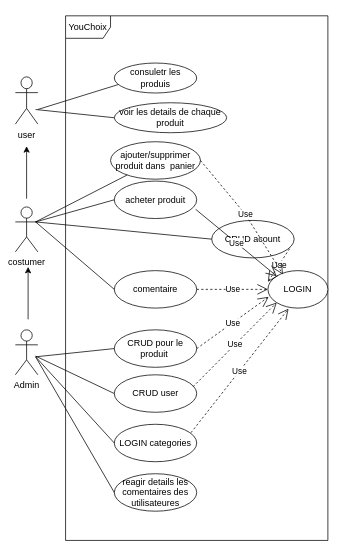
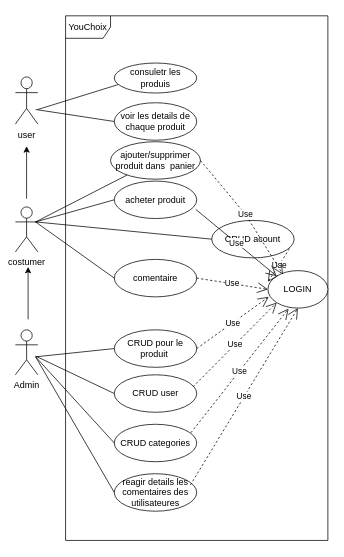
  <mxCell id="0" />
  <mxCell id="1" parent="0" />
  <mxCell id="2" value="YouChoix" style="shape=umlFrame;whiteSpace=wrap;html=1;" parent="1" vertex="1"><mxGeometry x="87" y="20" width="350" height="700" as="geometry" /></mxCell>
  <mxCell id="3" value="costumer" style="shape=umlActor;verticalLabelPosition=bottom;labelBackgroundColor=#ffffff;verticalAlign=top;html=1;" parent="1" vertex="1"><mxGeometry x="20" y="275" width="30" height="60" as="geometry" /></mxCell>
  <mxCell id="4" value="consuletr les produis" style="ellipse;whiteSpace=wrap;html=1;" parent="1" vertex="1"><mxGeometry x="152" y="83" width="110" height="40" as="geometry" /></mxCell>
- <mxCell id="5" value="voir les details de chaque produit" style="ellipse;whiteSpace=wrap;html=1;" parent="1" vertex="1"><mxGeometry x="152" y="136" width="150" height="40" as="geometry" /></mxCell>
+ <mxCell id="5" value="voir les details de chaque produit" style="ellipse;whiteSpace=wrap;html=1;" parent="1" vertex="1"><mxGeometry x="152" y="136" width="110" height="50" as="geometry" /></mxCell>
  <mxCell id="6" value="ajouter/supprimer produit dans&amp;nbsp; panier" style="ellipse;whiteSpace=wrap;html=1;" parent="1" vertex="1"><mxGeometry x="147" y="188" width="120" height="50" as="geometry" /></mxCell>
  <mxCell id="7" value="acheter produit" style="ellipse;whiteSpace=wrap;html=1;" parent="1" vertex="1"><mxGeometry x="152" y="240.5" width="110" height="50" as="geometry" /></mxCell>
  <mxCell id="8" value="CRUD acount" style="ellipse;whiteSpace=wrap;html=1;" parent="1" vertex="1"><mxGeometry x="282" y="293" width="110" height="50" as="geometry" /></mxCell>
- <mxCell id="9" value="comentaire" style="ellipse;whiteSpace=wrap;html=1;" parent="1" vertex="1"><mxGeometry x="152" y="360" width="110" height="50" as="geometry" /></mxCell>
+ <mxCell id="9" value="comentaire" style="ellipse;whiteSpace=wrap;html=1;" parent="1" vertex="1"><mxGeometry x="152" y="345" width="110" height="50" as="geometry" /></mxCell>
  <mxCell id="10" value="Admin" style="shape=umlActor;verticalLabelPosition=bottom;labelBackgroundColor=#ffffff;verticalAlign=top;html=1;" parent="1" vertex="1"><mxGeometry x="20" y="439" width="30" height="60" as="geometry" /></mxCell>
  <mxCell id="11" value="CRUD pour le produit&amp;nbsp;" style="ellipse;whiteSpace=wrap;html=1;" parent="1" vertex="1"><mxGeometry x="152" y="439" width="110" height="50" as="geometry" /></mxCell>
  <mxCell id="12" value="reagir details les comentaires des utilisateures" style="ellipse;whiteSpace=wrap;html=1;" parent="1" vertex="1"><mxGeometry x="152" y="631" width="110" height="50" as="geometry" /></mxCell>
  <mxCell id="13" value="CRUD user" style="ellipse;whiteSpace=wrap;html=1;" parent="1" vertex="1"><mxGeometry x="152" y="499" width="110" height="50" as="geometry" /></mxCell>
- <mxCell id="14" value="LOGIN categories" style="ellipse;whiteSpace=wrap;html=1;" parent="1" vertex="1"><mxGeometry x="152" y="565" width="110" height="50" as="geometry" /></mxCell>
+ <mxCell id="14" value="CRUD categories" style="ellipse;whiteSpace=wrap;html=1;" parent="1" vertex="1"><mxGeometry x="152" y="565" width="110" height="50" as="geometry" /></mxCell>
  <mxCell id="15" value="LOGIN" style="ellipse;whiteSpace=wrap;html=1;" parent="1" vertex="1"><mxGeometry x="357" y="360" width="80" height="50" as="geometry" /></mxCell>
  <mxCell id="16" value="" style="endArrow=classic;html=1;" parent="1" edge="1"><mxGeometry width="50" height="50" relative="1" as="geometry"><mxPoint x="37" y="425" as="sourcePoint" /><mxPoint x="37" y="355" as="targetPoint" /></mxGeometry></mxCell>
  <mxCell id="17" value="" style="endArrow=none;html=1;" parent="1" target="6" edge="1"><mxGeometry width="50" height="50" relative="1" as="geometry"><mxPoint x="47" y="295" as="sourcePoint" /><mxPoint x="122" y="360" as="targetPoint" /></mxGeometry></mxCell>
  <mxCell id="18" value="" style="endArrow=none;html=1;entryX=0;entryY=0.5;entryDx=0;entryDy=0;" parent="1" target="7" edge="1"><mxGeometry width="50" height="50" relative="1" as="geometry"><mxPoint x="47" y="295" as="sourcePoint" /><mxPoint x="157" y="223" as="targetPoint" /></mxGeometry></mxCell>
  <mxCell id="19" value="" style="endArrow=none;html=1;entryX=0;entryY=0.5;entryDx=0;entryDy=0;" parent="1" target="8" edge="1"><mxGeometry width="50" height="50" relative="1" as="geometry"><mxPoint x="47" y="295" as="sourcePoint" /><mxPoint x="167" y="233" as="targetPoint" /></mxGeometry></mxCell>
  <mxCell id="20" value="" style="endArrow=none;html=1;entryX=0;entryY=0.5;entryDx=0;entryDy=0;" parent="1" target="9" edge="1"><mxGeometry width="50" height="50" relative="1" as="geometry"><mxPoint x="47" y="295" as="sourcePoint" /><mxPoint x="177" y="243" as="targetPoint" /></mxGeometry></mxCell>
  <mxCell id="21" value="" style="endArrow=none;html=1;entryX=0;entryY=0.5;entryDx=0;entryDy=0;" parent="1" target="11" edge="1"><mxGeometry width="50" height="50" relative="1" as="geometry"><mxPoint x="47" y="475" as="sourcePoint" /><mxPoint x="57" y="755" as="targetPoint" /></mxGeometry></mxCell>
  <mxCell id="22" value="" style="endArrow=none;html=1;entryX=0;entryY=0.5;entryDx=0;entryDy=0;" parent="1" target="13" edge="1"><mxGeometry width="50" height="50" relative="1" as="geometry"><mxPoint x="47" y="474" as="sourcePoint" /><mxPoint x="162" y="474" as="targetPoint" /></mxGeometry></mxCell>
  <mxCell id="23" value="" style="endArrow=none;html=1;entryX=0;entryY=0.5;entryDx=0;entryDy=0;" parent="1" target="14" edge="1"><mxGeometry width="50" height="50" relative="1" as="geometry"><mxPoint x="47" y="475" as="sourcePoint" /><mxPoint x="172" y="484" as="targetPoint" /></mxGeometry></mxCell>
  <mxCell id="24" value="" style="endArrow=none;html=1;entryX=0;entryY=0.5;entryDx=0;entryDy=0;" parent="1" target="12" edge="1"><mxGeometry width="50" height="50" relative="1" as="geometry"><mxPoint x="47" y="475" as="sourcePoint" /><mxPoint x="182" y="494" as="targetPoint" /></mxGeometry></mxCell>
  <mxCell id="25" value="" style="endArrow=none;html=1;entryX=0;entryY=0.5;entryDx=0;entryDy=0;" parent="1" target="5" edge="1"><mxGeometry width="50" height="50" relative="1" as="geometry"><mxPoint x="47" as="sourcePoint" y="145" /><mxPoint x="157.011" y="223.472" as="targetPoint" /></mxGeometry></mxCell>
  <mxCell id="26" value="" style="endArrow=none;html=1;entryX=0.046;entryY=0.72;entryDx=0;entryDy=0;entryPerimeter=0;" parent="1" target="4" edge="1"><mxGeometry width="50" height="50" relative="1" as="geometry"><mxPoint x="50" as="sourcePoint" y="145" /><mxPoint x="167.011" y="233.472" as="targetPoint" /></mxGeometry></mxCell>
+ <mxCell id="27" value="Use" style="endArrow=open;endSize=12;dashed=1;html=1;exitX=0.923;exitY=0.301;exitDx=0;exitDy=0;exitPerimeter=0;entryX=0.5;entryY=1;entryDx=0;entryDy=0;" parent="1" source="12" target="15" edge="1"><mxGeometry width="160" relative="1" as="geometry"><mxPoint x="7" y="755" as="sourcePoint" /><mxPoint x="167" y="755" as="targetPoint" /></mxGeometry></mxCell>
  <mxCell id="28" value="Use" style="endArrow=open;endSize=12;dashed=1;html=1;exitX=0.93;exitY=0.225;exitDx=0;exitDy=0;exitPerimeter=0;entryX=0.344;entryY=1.015;entryDx=0;entryDy=0;entryPerimeter=0;" parent="1" source="14" target="15" edge="1"><mxGeometry width="160" relative="1" as="geometry"><mxPoint x="263.53" y="656.05" as="sourcePoint" /><mxPoint x="391.4" y="426.25" as="targetPoint" /></mxGeometry></mxCell>
  <mxCell id="29" value="Use" style="endArrow=open;endSize=12;dashed=1;html=1;entryX=0;entryY=1;entryDx=0;entryDy=0;" parent="1" target="15" edge="1"><mxGeometry width="160" relative="1" as="geometry"><mxPoint x="257" y="515" as="sourcePoint" /><mxPoint x="367" y="405" as="targetPoint" /></mxGeometry></mxCell>
  <mxCell id="30" value="Use" style="endArrow=open;endSize=12;dashed=1;html=1;exitX=1;exitY=0.5;exitDx=0;exitDy=0;" parent="1" source="11" edge="1"><mxGeometry width="160" relative="1" as="geometry"><mxPoint x="267" y="525" as="sourcePoint" /><mxPoint x="358" y="395" as="targetPoint" /></mxGeometry></mxCell>
  <mxCell id="31" value="Use" style="endArrow=open;endSize=12;dashed=1;html=1;exitX=1;exitY=0.5;exitDx=0;exitDy=0;" parent="1" source="9" edge="1"><mxGeometry width="160" relative="1" as="geometry"><mxPoint x="277" y="535" as="sourcePoint" /><mxPoint x="357" y="385" as="targetPoint" /></mxGeometry></mxCell>
  <mxCell id="32" value="Use" style="endArrow=open;endSize=12;dashed=1;html=1;exitX=0.944;exitY=0.755;exitDx=0;exitDy=0;exitPerimeter=0;" parent="1" source="8" edge="1"><mxGeometry width="160" relative="1" as="geometry"><mxPoint x="272" y="380" as="sourcePoint" /><mxPoint x="357" y="375" as="targetPoint" /></mxGeometry></mxCell>
  <mxCell id="33" value="Use" style="endArrow=open;endSize=12;dashed=0;html=1;exitX=0.987;exitY=0.754;exitDx=0;exitDy=0;exitPerimeter=0;entryX=0;entryY=0;entryDx=0;entryDy=0;" parent="1" source="7" target="15" edge="1"><mxGeometry width="160" relative="1" as="geometry"><mxPoint x="282" y="390" as="sourcePoint" /><mxPoint x="377" y="405" as="targetPoint" /></mxGeometry></mxCell>
  <mxCell id="34" value="Use" style="endArrow=open;endSize=12;dashed=1;html=1;exitX=1;exitY=0.5;exitDx=0;exitDy=0;" parent="1" source="6" edge="1"><mxGeometry width="160" relative="1" as="geometry"><mxPoint x="292" y="400" as="sourcePoint" /><mxPoint x="377" y="365" as="targetPoint" /><Array as="points"><mxPoint x="327" y="285" /></Array></mxGeometry></mxCell>
  <mxCell id="35" value="user" style="shape=umlActor;verticalLabelPosition=bottom;labelBackgroundColor=#ffffff;verticalAlign=top;html=1;outlineConnect=0;" parent="1" vertex="1"><mxGeometry x="20" y="101.5" width="30" height="63" as="geometry" /></mxCell>
  <mxCell id="36" value="" style="endArrow=classic;html=1;" parent="1" edge="1"><mxGeometry width="50" height="50" relative="1" as="geometry"><mxPoint x="35" y="264" as="sourcePoint" /><mxPoint x="35" y="194" as="targetPoint" /></mxGeometry></mxCell>
